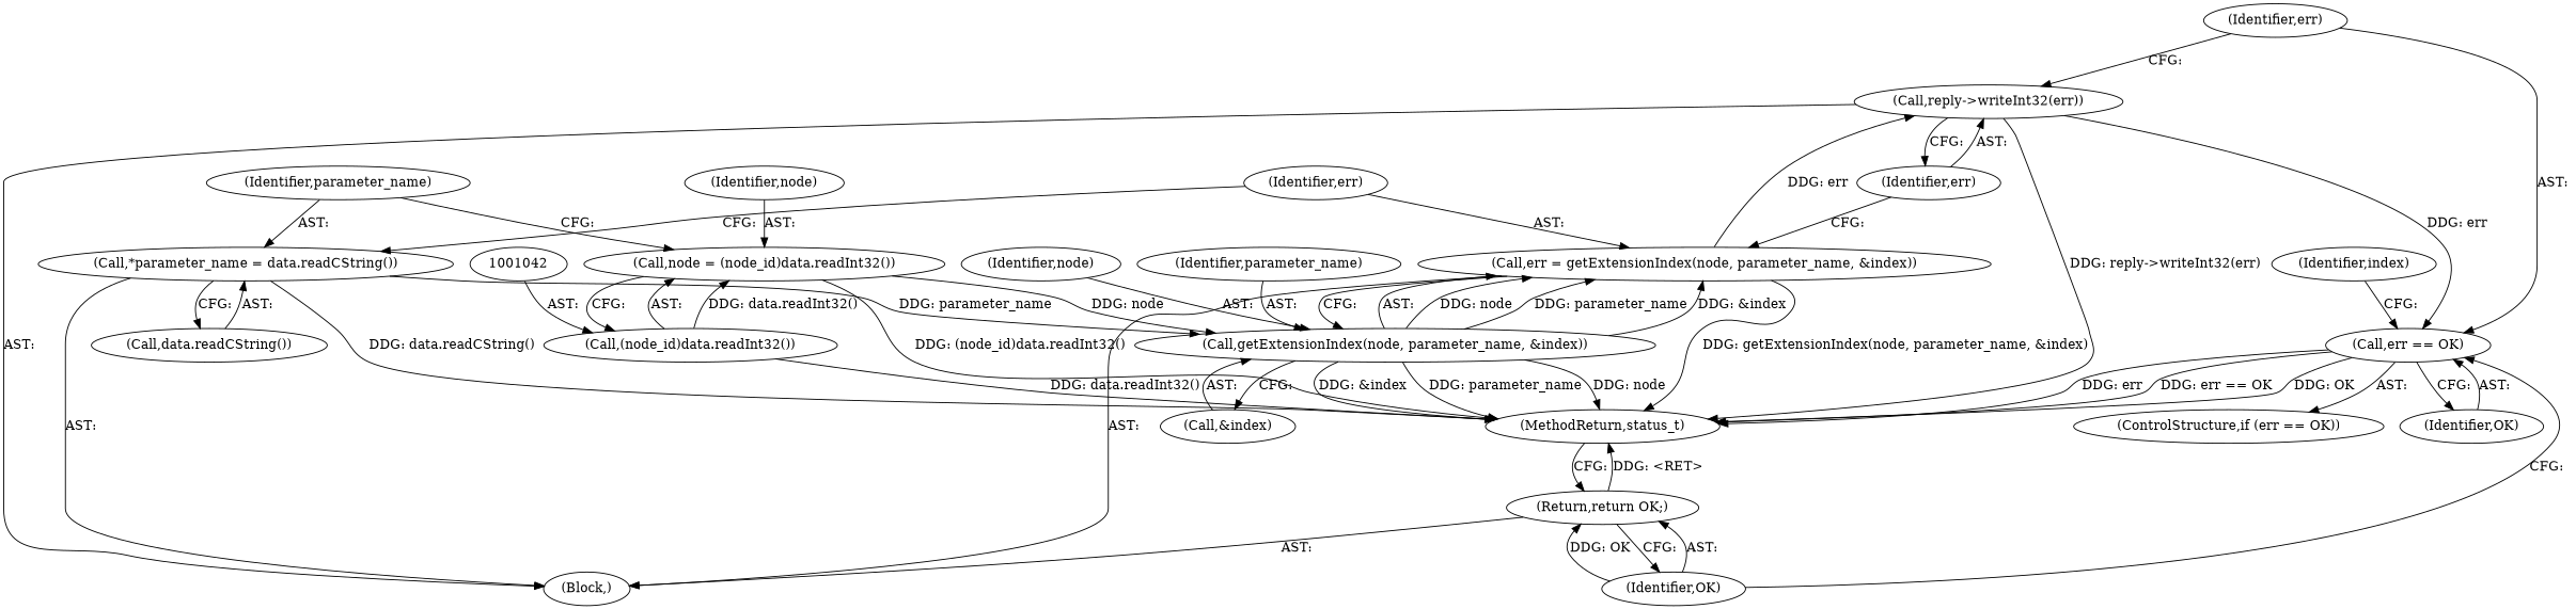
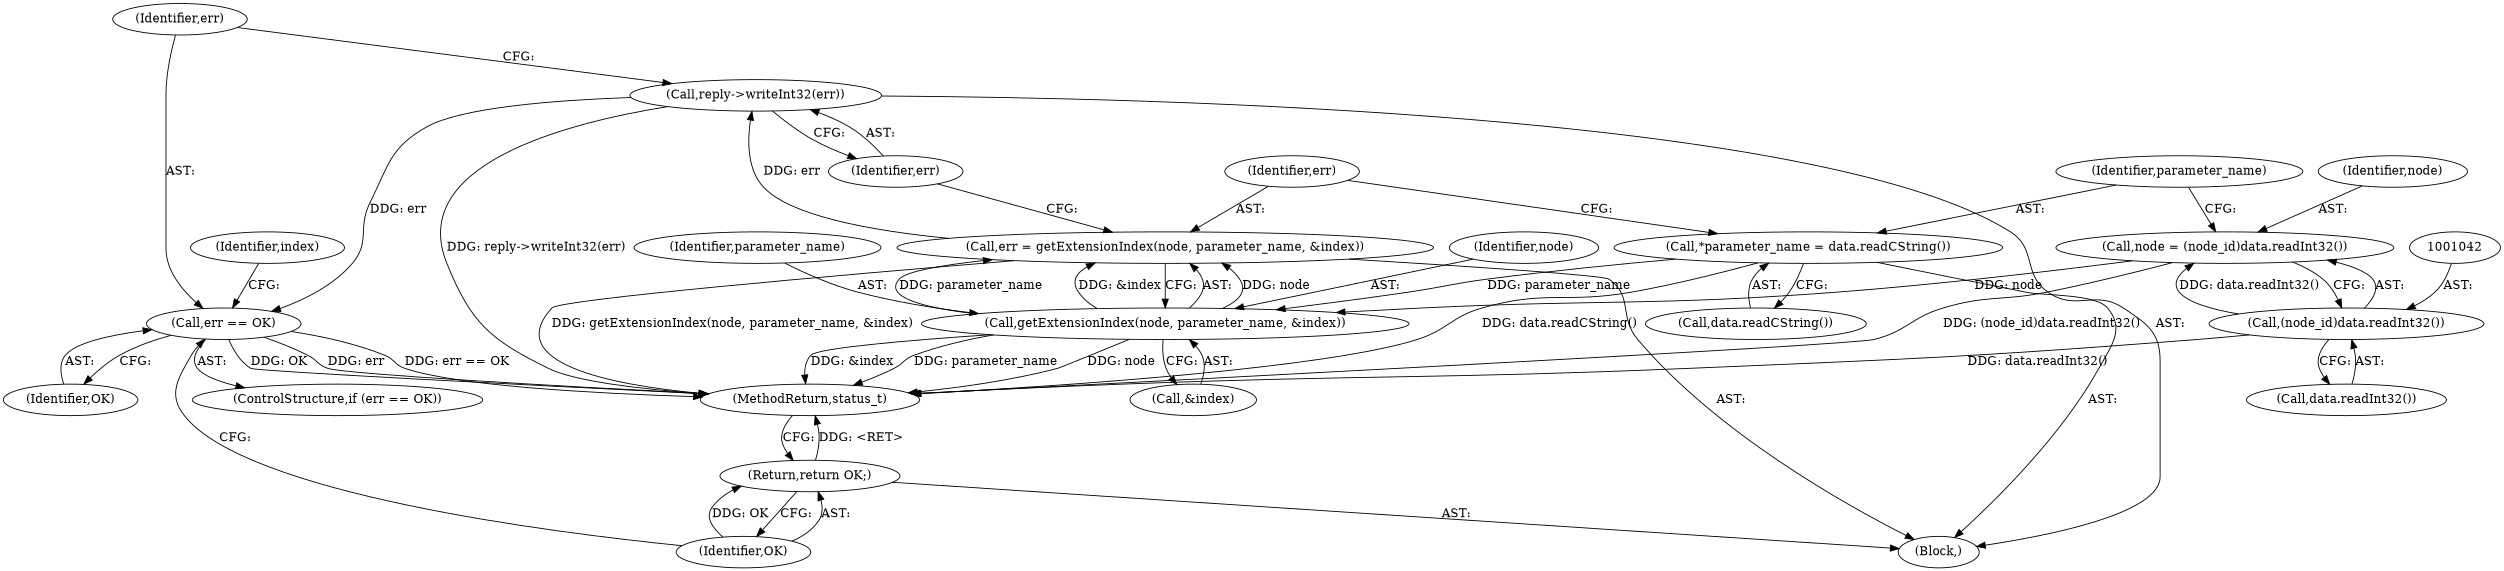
  digraph {
    n1 [label="(Call,reply->writeInt32(err))"]
    n2 [label="(Call,err == OK)"]
    n3 [label="(Block,)"]
    n4 [label="(MethodReturn,status_t)"]
    n5 [label="(Identifier,err)"]
    n6 [label="(ControlStructure,if (err == OK))"]
    n7 [label="(Identifier,OK)"]
    n8 [label="(Return,return OK;)"]
    n9 [label="(Call,err = getExtensionIndex(node, parameter_name, &index))"]
    n10 [label="(Call,getExtensionIndex(node, parameter_name, &index))"]
    n11 [label="(Call,&index)"]
    n12 [label="(Call,node = (node_id)data.readInt32())"]
    n13 [label="(Call,(node_id)data.readInt32())"]
+   n14 [label="(Call,data.readInt32())"]
    n15 [label="(Call,*parameter_name = data.readCString())"]
    n16 [label="(Call,data.readCString())"]
    n17 [label="(Identifier,OK)"]
    n18 [label="(Identifier,parameter_name)"]
    n19 [label="(Identifier,node)"]
    n20 [label="(Identifier,node)"]
    n21 [label="(Identifier,index)"]
    n22 [label="(Identifier,parameter_name)"]
    n23 [label="(Identifier,err)"]
    n24 [label="(Identifier,err)"]
    1001042
    n1 -> n2 [label="DDG: err"]
    n1 -> n3 [label="AST: "]
    n1 -> n4 [label="DDG: reply->writeInt32(err)"]
    n1 -> n5 [label="CFG: "]
    n2 -> n4 [label="DDG: OK"]
    n2 -> n4 [label="DDG: err"]
    n2 -> n4 [label="DDG: err == OK"]
    n2 -> n6 [label="AST: "]
    n2 -> n7 [label="CFG: "]
    n4 -> n8 [label="CFG: "]
    n5 -> n1 [label="AST: "]
    n5 -> n9 [label="CFG: "]
    n7 -> n2 [label="AST: "]
    n8 -> n3 [label="AST: "]
    n8 -> n4 [label="DDG: <RET>"]
    n8 -> n17 [label="CFG: "]
    n9 -> n1 [label="DDG: err"]
    n9 -> n3 [label="AST: "]
    n9 -> n4 [label="DDG: getExtensionIndex(node, parameter_name, &index)"]
    n9 -> n10 [label="CFG: "]
    n10 -> n4 [label="DDG: &index"]
    n10 -> n4 [label="DDG: parameter_name"]
    n10 -> n4 [label="DDG: node"]
    n10 -> n9 [label="AST: "]
    n10 -> n9 [label="DDG: node"]
    n10 -> n9 [label="DDG: parameter_name"]
    n10 -> n9 [label="DDG: &index"]
    n10 -> n11 [label="CFG: "]
    n11 -> n10 [label="AST: "]
    n12 -> n4 [label="DDG: (node_id)data.readInt32()"]
    n12 -> n10 [label="DDG: node"]
    n12 -> n13 [label="CFG: "]
    n13 -> n4 [label="DDG: data.readInt32()"]
    n13 -> n12 [label="AST: "]
    n13 -> n12 [label="DDG: data.readInt32()"]
+   n13 -> n14 [label="CFG: "]
+   n14 -> n13 [label="AST: "]
    n15 -> n3 [label="AST: "]
    n15 -> n4 [label="DDG: data.readCString()"]
    n15 -> n10 [label="DDG: parameter_name"]
    n15 -> n16 [label="CFG: "]
    n16 -> n15 [label="AST: "]
    n17 -> n2 [label="CFG: "]
    n17 -> n8 [label="AST: "]
    n17 -> n8 [label="DDG: OK"]
    n18 -> n12 [label="CFG: "]
    n18 -> n15 [label="AST: "]
    n19 -> n10 [label="AST: "]
    n20 -> n12 [label="AST: "]
    n21 -> n2 [label="CFG: "]
    n22 -> n10 [label="AST: "]
    n23 -> n1 [label="CFG: "]
    n23 -> n2 [label="AST: "]
    n24 -> n9 [label="AST: "]
    n24 -> n15 [label="CFG: "]
    1001042 -> n13 [label="AST: "]
  }
